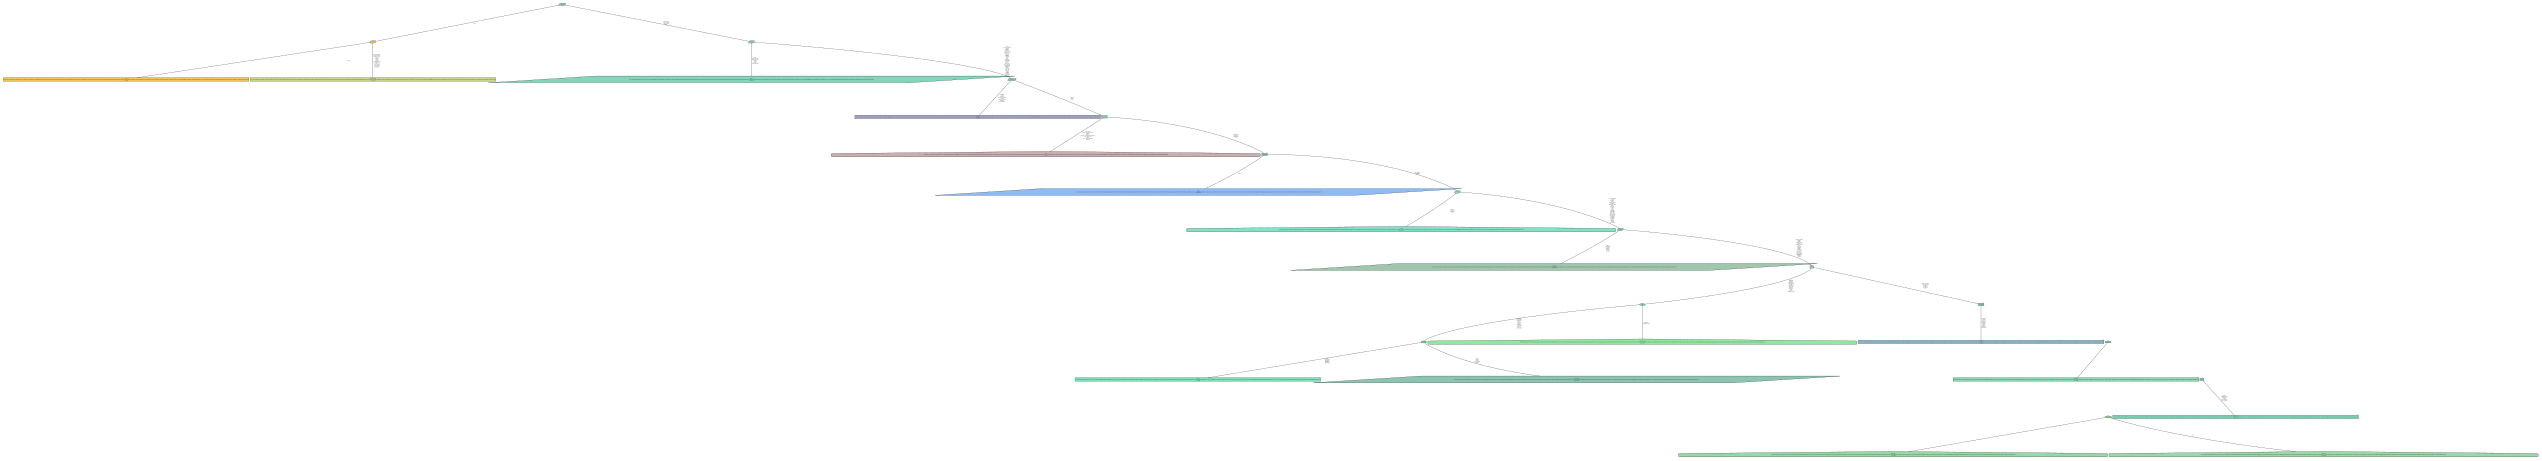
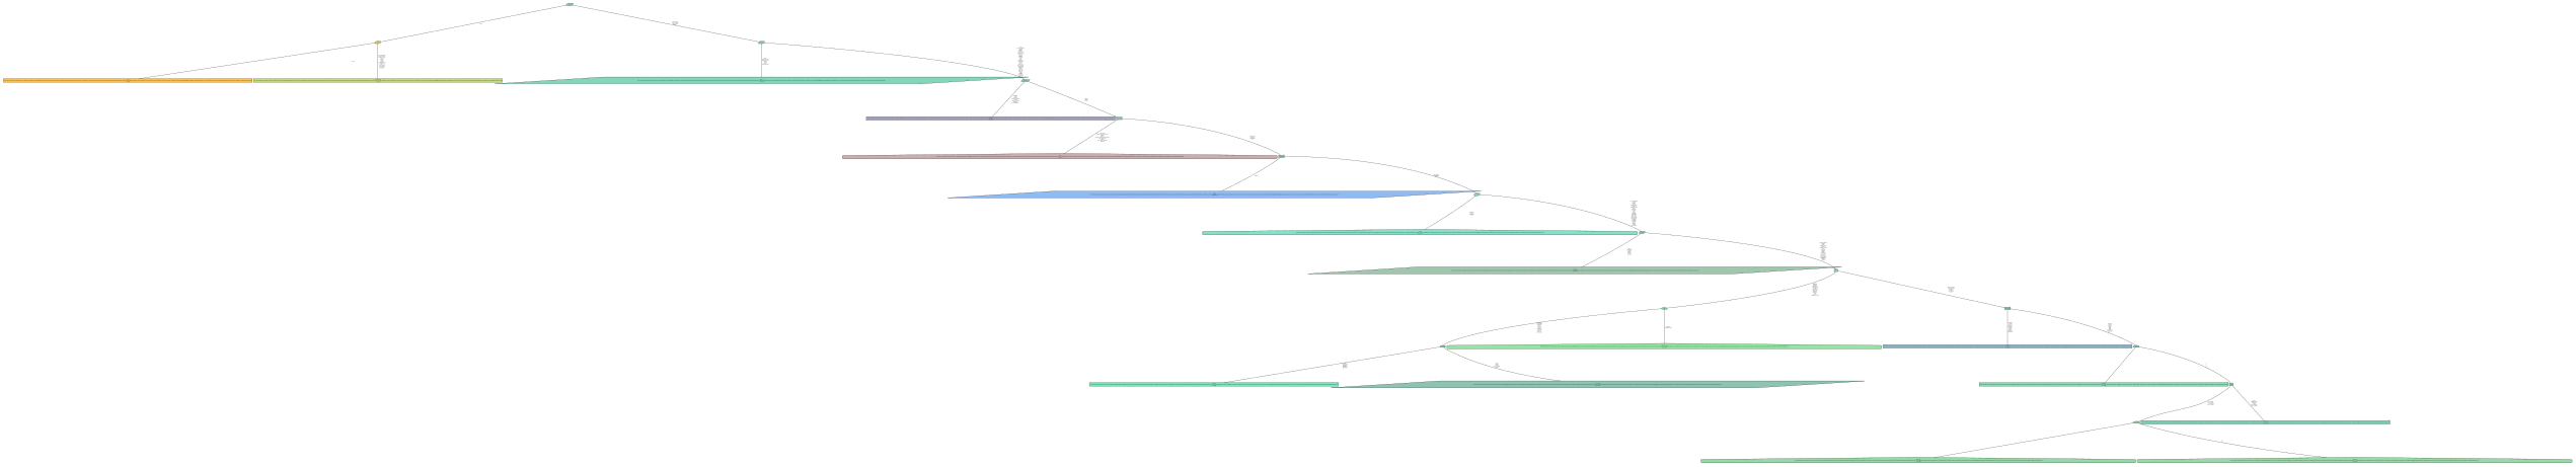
  graph {
    fontname="Noto Serif"
    ranksep="0 equally"
    splines=straight
    node [color=black fontcolor=black fontname="Noto Serif" penwidth=3 shape=folder style="filled, rounded"]
    edge [color=black fontname="Noto Serif" penwidth=3]
    n1 [fillcolor="#f9c159" label="africa\nProb: africa:0.9 american indian:0.0 american only:0.0 arabic:0.0 austria:0.0 belgium:0.0 china:0.0 czechoslovakia:0.0 denmark:0.0 england & wales:0.0 finland:0.0 france:0.0 french canada:0.0 germany:0.0 greece:0.0 hungary:0.0 india:0.0 ireland:0.0 italy:0.0 japan:0.0 lithuania:0.0 mexico:0.0 netherlands:0.0 non-span windies:0.0 norway:0.0 other:0.0 other asian:0.0 other canada:0.0 other european:0.0 other spanish:0.0 philippines:0.0 poland:0.0 portugal:0.0 puerto rico:0.0 rumania:0.0 russia:0.0 scotland:0.0 spain:0.0 sweden:0.0 switzerland:0.0 west indies:0.0 yugoslavia:0.0\nFrac: 0.082"]
    n2 [fillcolor="#e6c96a" label=ETH1 shape=parallelogram]
    n3 [fillcolor="#c5d889" label="american only\nProb: africa:0.0 american indian:0.2 american only:0.4 arabic:0.0 austria:0.0 belgium:0.0 china:0.0 czechoslovakia:0.0 denmark:0.0 england & wales:0.1 finland:0.0 france:0.0 french canada:0.0 germany:0.0 greece:0.0 hungary:0.0 india:0.0 ireland:0.0 italy:0.0 japan:0.0 lithuania:0.0 mexico:0.0 netherlands:0.0 non-span windies:0.2 norway:0.0 other:0.0 other asian:0.0 other canada:0.0 other european:0.0 other spanish:0.0 philippines:0.0 poland:0.0 portugal:0.0 puerto rico:0.0 rumania:0.0 russia:0.0 scotland:0.0 spain:0.0 sweden:0.0 switzerland:0.0 west indies:0.0 yugoslavia:0.0\nFrac: 0.046"]
    n4 [fillcolor="#9ccfb2" label=hhrace shape=parallelogram]
    n5 [fillcolor="#91d0bd" label=ETH2 shape=parallelogram]
    n6 [fillcolor="#87d4bd" label="mexico\nProb: africa:0.0 american indian:0.1 american only:0.0 arabic:0.0 austria:0.0 belgium:0.0 china:0.0 czechoslovakia:0.0 denmark:0.0 england & wales:0.0 finland:0.0 france:0.0 french canada:0.1 germany:0.1 greece:0.0 hungary:0.0 india:0.0 ireland:0.1 italy:0.0 japan:0.0 lithuania:0.0 mexico:0.3 netherlands:0.0 non-span windies:0.0 norway:0.0 other:0.0 other asian:0.0 other canada:0.0 other european:0.1 other spanish:0.0 philippines:0.0 poland:0.0 portugal:0.0 puerto rico:0.0 rumania:0.0 russia:0.0 scotland:0.0 spain:0.1 sweden:0.0 switzerland:0.0 west indies:0.0 yugoslavia:0.0\nFrac: 0.038" shape=parallelogram]
    n7 [fillcolor="#92d0bd" label=RELIG16 shape=parallelogram]
    n8 [fillcolor="#abacc8" label="russia\nProb: africa:0.0 american indian:0.0 american only:0.0 arabic:0.1 austria:0.0 belgium:0.0 china:0.0 czechoslovakia:0.0 denmark:0.0 england & wales:0.0 finland:0.0 france:0.0 french canada:0.0 germany:0.1 greece:0.0 hungary:0.0 india:0.1 ireland:0.0 italy:0.0 japan:0.0 lithuania:0.0 mexico:0.0 netherlands:0.0 non-span windies:0.0 norway:0.0 other:0.0 other asian:0.1 other canada:0.0 other european:0.0 other spanish:0.0 philippines:0.0 poland:0.1 portugal:0.0 puerto rico:0.0 rumania:0.0 russia:0.2 scotland:0.0 spain:0.0 sweden:0.0 switzerland:0.0 west indies:0.0 yugoslavia:0.0\nFrac: 0.056"]
    n9 [fillcolor="#90d2bc" label=RACECEN1]
    n10 [fillcolor="#c8aeaf" label="africa\nProb: africa:0.2 american indian:0.1 american only:0.0 arabic:0.0 austria:0.0 belgium:0.0 china:0.1 czechoslovakia:0.0 denmark:0.0 england & wales:0.0 finland:0.0 france:0.0 french canada:0.0 germany:0.0 greece:0.0 hungary:0.0 india:0.0 ireland:0.0 italy:0.0 japan:0.0 lithuania:0.0 mexico:0.1 netherlands:0.0 non-span windies:0.0 norway:0.0 other:0.0 other asian:0.1 other canada:0.0 other european:0.0 other spanish:0.0 philippines:0.1 poland:0.0 portugal:0.0 puerto rico:0.0 rumania:0.0 russia:0.0 scotland:0.0 spain:0.0 sweden:0.0 switzerland:0.0 west indies:0.0 yugoslavia:0.0\nFrac: 0.05" shape=house]
    n11 [fillcolor="#8cd5bd" label=RACECEN1]
    n12 [fillcolor="#8ebbf3" label="mexico\nProb: africa:0.0 american indian:0.0 american only:0.0 arabic:0.0 austria:0.0 belgium:0.0 china:0.0 czechoslovakia:0.0 denmark:0.0 england & wales:0.0 finland:0.0 france:0.0 french canada:0.0 germany:0.0 greece:0.0 hungary:0.0 india:0.0 ireland:0.0 italy:0.0 japan:0.0 lithuania:0.0 mexico:0.6 netherlands:0.0 non-span windies:0.0 norway:0.0 other:0.0 other asian:0.0 other canada:0.0 other european:0.0 other spanish:0.2 philippines:0.0 poland:0.0 portugal:0.0 puerto rico:0.1 rumania:0.0 russia:0.0 scotland:0.0 spain:0.1 sweden:0.0 switzerland:0.0 west indies:0.0 yugoslavia:0.0\nFrac: 0.061" shape=parallelogram]
    n13 [fillcolor="#8cd7b8" label=ETH2 shape=parallelogram]
    n14 [fillcolor="#84e0c6" label="ireland\nProb: africa:0.0 american indian:0.0 american only:0.0 arabic:0.0 austria:0.0 belgium:0.0 china:0.0 czechoslovakia:0.0 denmark:0.0 england & wales:0.1 finland:0.0 france:0.0 french canada:0.0 germany:0.2 greece:0.0 hungary:0.0 india:0.0 ireland:0.4 italy:0.1 japan:0.0 lithuania:0.0 mexico:0.0 netherlands:0.0 non-span windies:0.0 norway:0.0 other:0.0 other asian:0.0 other canada:0.0 other european:0.0 other spanish:0.0 philippines:0.0 poland:0.0 portugal:0.0 puerto rico:0.0 rumania:0.0 russia:0.0 scotland:0.1 spain:0.0 sweden:0.0 switzerland:0.0 west indies:0.0 yugoslavia:0.0\nFrac: 0.077" shape=house]
    n15 [fillcolor="#8dd6b6" label=ETH2 shape=parallelogram]
    n16 [fillcolor="#a0c6ae" label="scotland\nProb: africa:0.0 american indian:0.0 american only:0.0 arabic:0.0 austria:0.0 belgium:0.0 china:0.0 czechoslovakia:0.0 denmark:0.0 england & wales:0.1 finland:0.1 france:0.0 french canada:0.0 germany:0.2 greece:0.0 hungary:0.0 india:0.0 ireland:0.2 italy:0.0 japan:0.0 lithuania:0.0 mexico:0.0 netherlands:0.0 non-span windies:0.0 norway:0.0 other:0.0 other asian:0.0 other canada:0.0 other european:0.0 other spanish:0.0 philippines:0.0 poland:0.0 portugal:0.0 puerto rico:0.0 rumania:0.0 russia:0.0 scotland:0.3 spain:0.0 sweden:0.0 switzerland:0.0 west indies:0.0 yugoslavia:0.0\nFrac: 0.039" shape=parallelogram]
    n17 [fillcolor="#8cd7b7" label=ETH2]
    n18 [fillcolor="#88ddaf" label=ETH2 shape=house]
    n19 [fillcolor="#8dd5ba" label=OTHLANG6]
    n20 [fillcolor="#7fe2bb" label="ireland\nProb: africa:0.0 american indian:0.1 american only:0.0 arabic:0.0 austria:0.0 belgium:0.0 china:0.0 czechoslovakia:0.0 denmark:0.0 england & wales:0.2 finland:0.0 france:0.0 french canada:0.0 germany:0.2 greece:0.0 hungary:0.0 india:0.0 ireland:0.2 italy:0.1 japan:0.0 lithuania:0.0 mexico:0.0 netherlands:0.0 non-span windies:0.0 norway:0.0 other:0.0 other asian:0.0 other canada:0.0 other european:0.0 other spanish:0.0 philippines:0.0 poland:0.0 portugal:0.0 puerto rico:0.0 rumania:0.0 russia:0.0 scotland:0.0 spain:0.0 sweden:0.0 switzerland:0.0 west indies:0.0 yugoslavia:0.0\nFrac: 0.066"]
    n21 [fillcolor="#84d7b8" label=ETH2 shape=house]
    n22 [fillcolor="#8dc4b1" label="germany\nProb: africa:0.0 american indian:0.0 american only:0.0 arabic:0.0 austria:0.0 belgium:0.0 china:0.0 czechoslovakia:0.0 denmark:0.0 england & wales:0.1 finland:0.0 france:0.1 french canada:0.0 germany:0.3 greece:0.0 hungary:0.0 india:0.0 ireland:0.1 italy:0.0 japan:0.0 lithuania:0.0 mexico:0.0 netherlands:0.0 non-span windies:0.0 norway:0.1 other:0.0 other asian:0.0 other canada:0.0 other european:0.0 other spanish:0.0 philippines:0.0 poland:0.1 portugal:0.0 puerto rico:0.0 rumania:0.0 russia:0.0 scotland:0.0 spain:0.1 sweden:0.0 switzerland:0.0 west indies:0.0 yugoslavia:0.0\nFrac: 0.039" shape=parallelogram]
    n23 [fillcolor="#8fe8a0" label="england & wales\nProb: africa:0.0 american indian:0.0 american only:0.0 arabic:0.0 austria:0.0 belgium:0.0 china:0.0 czechoslovakia:0.0 denmark:0.0 england & wales:0.3 finland:0.0 france:0.0 french canada:0.0 germany:0.1 greece:0.0 hungary:0.0 india:0.0 ireland:0.2 italy:0.1 japan:0.0 lithuania:0.0 mexico:0.0 netherlands:0.0 non-span windies:0.0 norway:0.0 other:0.0 other asian:0.0 other canada:0.0 other european:0.0 other spanish:0.0 philippines:0.0 poland:0.0 portugal:0.0 puerto rico:0.0 rumania:0.0 russia:0.0 scotland:0.1 spain:0.0 sweden:0.0 switzerland:0.0 west indies:0.0 yugoslavia:0.0\nFrac: 0.059" shape=house]
    n24 [fillcolor="#94c0d4" label="mexico\nProb: africa:0.0 american indian:0.0 american only:0.0 arabic:0.0 austria:0.0 belgium:0.0 china:0.0 czechoslovakia:0.0 denmark:0.0 england & wales:0.1 finland:0.0 france:0.0 french canada:0.0 germany:0.0 greece:0.0 hungary:0.0 india:0.0 ireland:0.1 italy:0.0 japan:0.0 lithuania:0.0 mexico:0.3 netherlands:0.0 non-span windies:0.0 norway:0.0 other:0.0 other asian:0.0 other canada:0.0 other european:0.0 other spanish:0.1 philippines:0.0 poland:0.0 portugal:0.0 puerto rico:0.0 rumania:0.0 russia:0.0 scotland:0.0 spain:0.1 sweden:0.0 switzerland:0.0 west indies:0.0 yugoslavia:0.0\nFrac: 0.077"]
    n25 [fillcolor="#8bdab4" label=adults shape=house]
    n26 [fillcolor="#8dd7b2" label="germany\nProb: africa:0.0 american indian:0.0 american only:0.0 arabic:0.0 austria:0.0 belgium:0.0 china:0.0 czechoslovakia:0.0 denmark:0.0 england & wales:0.1 finland:0.0 france:0.0 french canada:0.0 germany:0.2 greece:0.0 hungary:0.0 india:0.0 ireland:0.1 italy:0.1 japan:0.0 lithuania:0.0 mexico:0.0 netherlands:0.0 non-span windies:0.0 norway:0.0 other:0.0 other asian:0.0 other canada:0.0 other european:0.0 other spanish:0.0 philippines:0.0 poland:0.0 portugal:0.0 puerto rico:0.0 rumania:0.0 russia:0.0 scotland:0.1 spain:0.0 sweden:0.0 switzerland:0.0 west indies:0.0 yugoslavia:0.0\nFrac: 0.069"]
    n27 [fillcolor="#8bdbb4" label=REG16]
    n28 [fillcolor="#95d9a7" label=paeduc shape=house]
    n29 [fillcolor="#83dcbe" label="germany\nProb: africa:0.0 american indian:0.0 american only:0.0 arabic:0.0 austria:0.0 belgium:0.0 china:0.0 czechoslovakia:0.0 denmark:0.0 england & wales:0.1 finland:0.0 france:0.0 french canada:0.0 germany:0.2 greece:0.0 hungary:0.0 india:0.0 ireland:0.1 italy:0.1 japan:0.0 lithuania:0.0 mexico:0.1 netherlands:0.0 non-span windies:0.0 norway:0.0 other:0.0 other asian:0.0 other canada:0.0 other european:0.0 other spanish:0.0 philippines:0.0 poland:0.0 portugal:0.0 puerto rico:0.0 rumania:0.0 russia:0.0 scotland:0.0 spain:0.0 sweden:0.0 switzerland:0.0 west indies:0.0 yugoslavia:0.0\nFrac: 0.138"]
    n30 [fillcolor="#94daa7" label="germany\nProb: africa:0.0 american indian:0.1 american only:0.0 arabic:0.0 austria:0.0 belgium:0.0 china:0.0 czechoslovakia:0.0 denmark:0.0 england & wales:0.1 finland:0.0 france:0.0 french canada:0.0 germany:0.3 greece:0.0 hungary:0.0 india:0.0 ireland:0.1 italy:0.0 japan:0.0 lithuania:0.0 mexico:0.0 netherlands:0.0 non-span windies:0.0 norway:0.0 other:0.0 other asian:0.0 other canada:0.0 other european:0.0 other spanish:0.0 philippines:0.0 poland:0.0 portugal:0.0 puerto rico:0.0 rumania:0.0 russia:0.0 scotland:0.0 spain:0.0 sweden:0.0 switzerland:0.0 west indies:0.0 yugoslavia:0.0\nFrac: 0.064" shape=house]
    n31 [fillcolor="#98d9a7" label="germany\nProb: africa:0.0 american indian:0.1 american only:0.1 arabic:0.0 austria:0.0 belgium:0.0 china:0.0 czechoslovakia:0.0 denmark:0.0 england & wales:0.1 finland:0.0 france:0.0 french canada:0.0 germany:0.2 greece:0.0 hungary:0.0 india:0.0 ireland:0.1 italy:0.0 japan:0.0 lithuania:0.0 mexico:0.1 netherlands:0.0 non-span windies:0.0 norway:0.0 other:0.0 other asian:0.0 other canada:0.0 other european:0.0 other spanish:0.0 philippines:0.0 poland:0.1 portugal:0.0 puerto rico:0.0 rumania:0.0 russia:0.0 scotland:0.0 spain:0.0 sweden:0.0 switzerland:0.0 west indies:0.0 yugoslavia:0.0\nFrac: 0.039" shape=house]
    subgraph sub_1 {
      rank=same
    }
    n2 -- n1 [label=" africa"]
    n2 -- n3 [label=" american indian\n american only\n england & wales\n france\n germany\n india\n ireland\n mexico\n non-span windies\n other\n other canada\n other spanish\n puerto rico\n west indies"]
    n4 -- n2 [label=" africa"]
    n4 -- n5 [label=" amer indian\n asiatic, oriental\n other, mixed\n white"]
    n5 -- n6 [label=" spain\n american only\n french canada\n finland\n greece\n mexico\n other european"]
    n5 -- n7 [label=" africa\n american indian\n austria\n belgium\n china\n czechoslovakia\n denmark\n england & wales\n france\n germany\n hungary\n ireland\n italy\n japan\n lithuania\n netherlands\n norway\n other\n other asian\n other canada\n other spanish\n philippines\n poland\n portugal\n puerto rico\n rumania\n russia\n scotland\n sweden\n switzerland\n yugoslavia"]
    n7 -- n8 [label=" buddhism\n other\n christian\n orthodox-christian\n jewish\n native american\n hinduism\n moslem/islam"]
    n7 -- n9 [label=" catholic\n none\n protestant"]
    n9 -- n10 [label=" other asian\n black or african american\n filipino\n chinese\n american indian or alaska native\n some other race\n korean\n other pacific islander\n japanese"]
    n9 -- n11 [label=" asian indian\n hispanic\n vietnamese\n white"]
    n11 -- n12 [label=" hispanic"]
    n11 -- n13 [label=" asian indian\n vietnamese\n white"]
    n13 -- n14 [label=" yugoslavia\n other\n puerto rico\n ireland"]
    n13 -- n15 [label=" american indian\n austria\n belgium\n china\n czechoslovakia\n denmark\n england & wales\n france\n germany\n hungary\n italy\n japan\n lithuania\n netherlands\n norway\n other asian\n other canada\n other spanish\n philippines\n poland\n portugal\n rumania\n russia\n scotland\n sweden\n switzerland"]
    n15 -- n16 [label=" japan\n switzerland\n scotland\n russia\n austria\n portugal\n rumania"]
    n15 -- n17 [label=" american indian\n belgium\n china\n czechoslovakia\n denmark\n england & wales\n france\n germany\n hungary\n italy\n lithuania\n netherlands\n norway\n other asian\n other canada\n other spanish\n philippines\n poland\n sweden"]
    n17 -- n18 [label=" norway\n belgium\n hungary\n philippines\n other spanish\n poland\n netherlands\n other asian\n lithuania\n germany\n china\n france\n england & wales"]
    n17 -- n19 [label=" american indian\n czechoslovakia\n denmark\n italy\n other canada\n sweden"]
    n18 -- n21 [label=" hungary\n other spanish\n philippines\n china\n lithuania\n france\n norway\n netherlands\n poland\n germany\n other asian"]
    n18 -- n23 [label=" belgium\n england & wales"]
    n19 -- n24 [label=" portuguese\n russian\n korean\n japanese\n hungarian\n polish\n dutch\n hebrew\n spanish\n vietnamese"]
+   n19 -- n25 [label=" armenian\n english\n french\n german\n hindi\n irish\n italian\n sign language\n ukranian"]
    n21 -- n20 [label=" china\n netherlands\n germany\n philippines\n lithuania\n other asian"]
    n21 -- n22 [label=" france\n hungary\n norway\n other spanish\n poland"]
    n25 -- n26 [label=" 1"]
+   n25 -- n27 [label=" 2\n 3\n 4\n 5\n 6"]
+   n27 -- n28 [label=" new england\n e. nor. central\n e. sou. central\n w. sou. central"]
    n27 -- n29 [label=" foreign\n middle atlantic\n mountain\n pacific\n south atlantic\n w. nor. central"]
    n28 -- n30 [label=" c"]
    n28 -- n31 [label=" a\n b\n d\n e"]
  }
